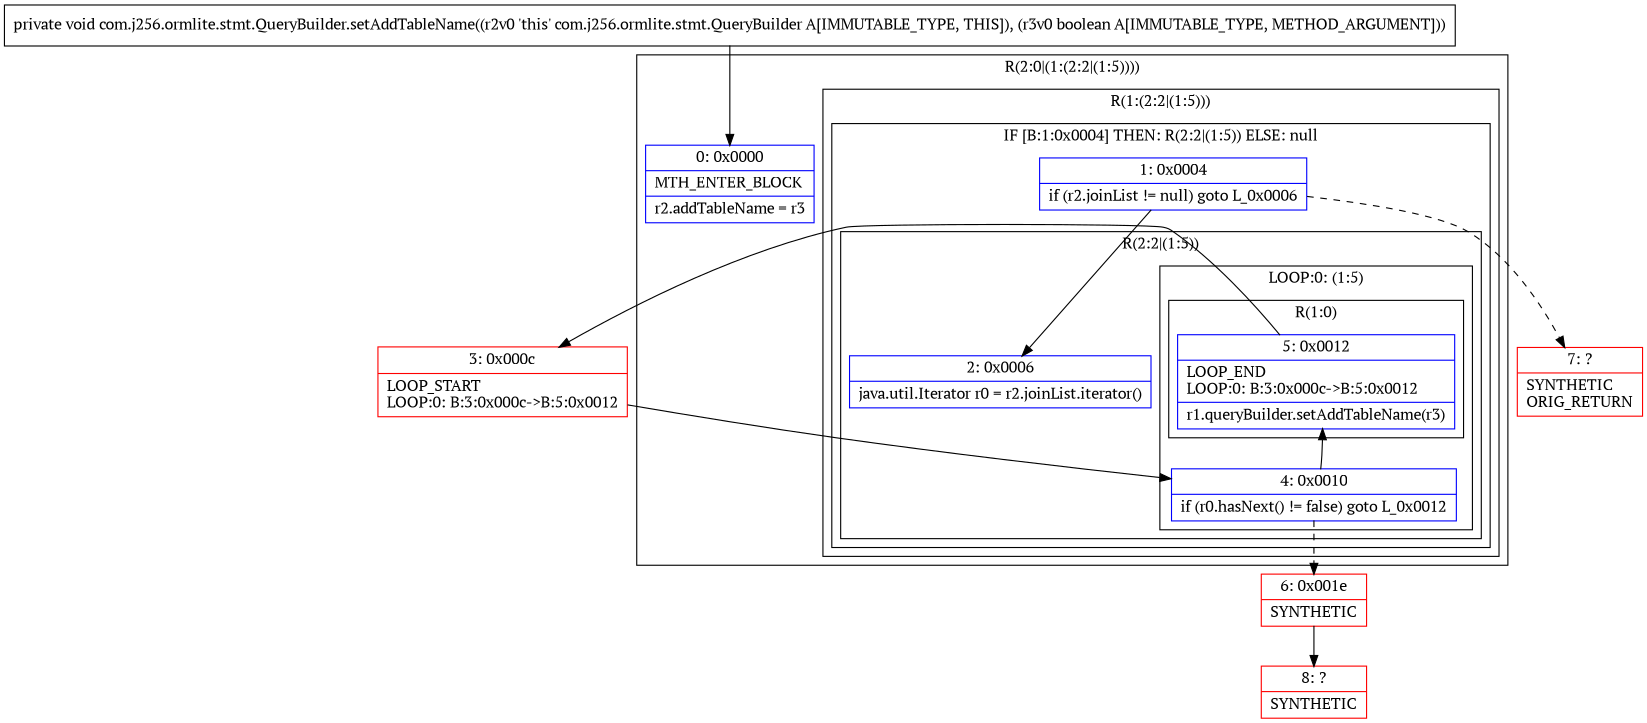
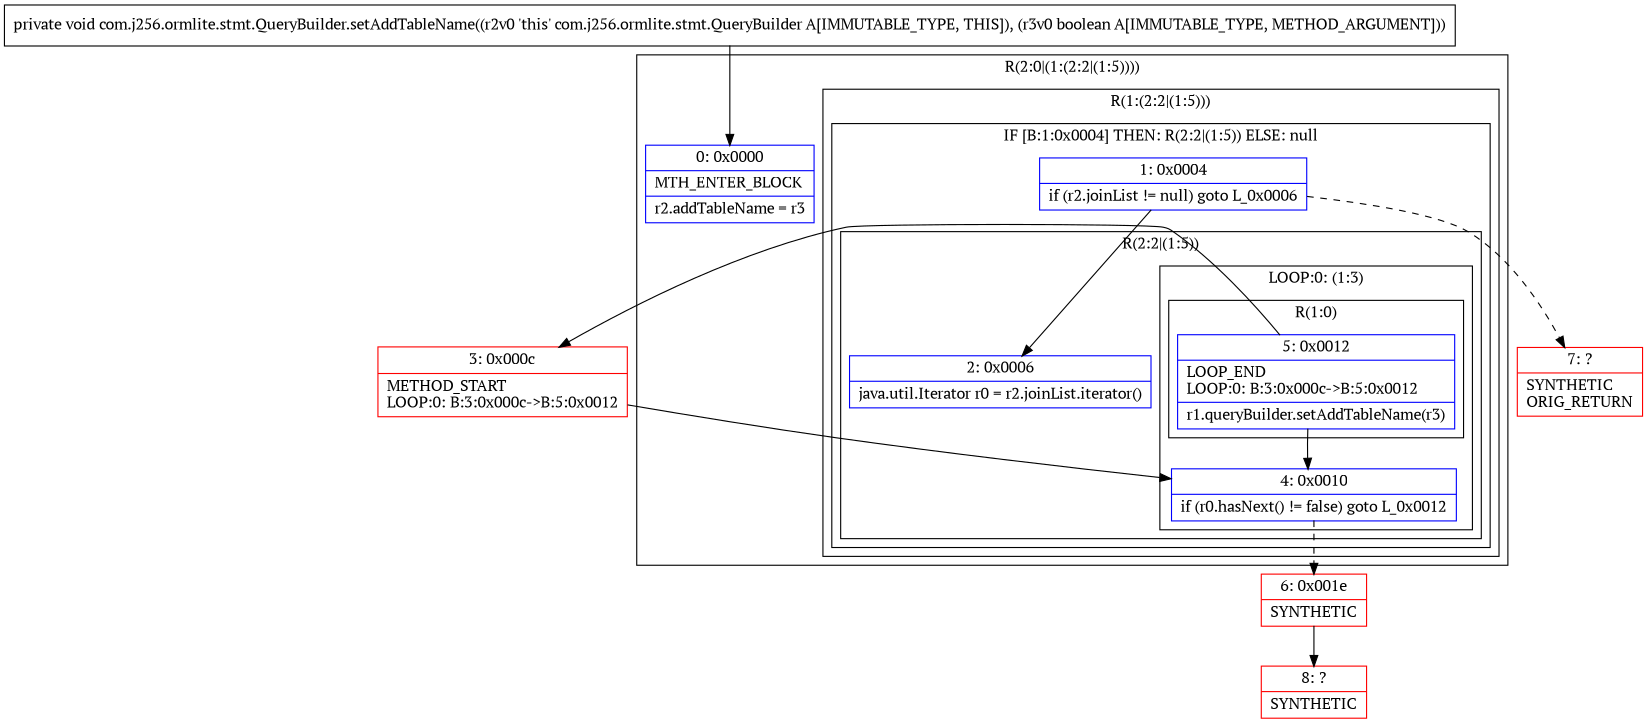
  digraph {
    fontname="PT Serif"
    node [color=blue fontname="PT Serif" shape=record]
    edge [fontname="PT Serif"]
    n1 [label="{5\:\ 0x0012|LOOP_END\lLOOP:0: B:3:0x000c\-\>B:5:0x0012\l|r1.queryBuilder.setAddTableName(r3)\l}"]
    n2 [label="{4\:\ 0x0010|if (r0.hasNext() != false) goto L_0x0012\l}"]
    n3 [label="{2\:\ 0x0006|java.util.Iterator r0 = r2.joinList.iterator()\l}"]
    n4 [label="{1\:\ 0x0004|if (r2.joinList != null) goto L_0x0006\l}"]
    n5 [label="{0\:\ 0x0000|MTH_ENTER_BLOCK\l|r2.addTableName = r3\l}"]
-   n6 [color=red label="{3\:\ 0x000c|LOOP_START\lLOOP:0: B:3:0x000c\-\>B:5:0x0012\l}"]
+   n6 [color=red label="{3\:\ 0x000c|METHOD_START\lLOOP:0: B:3:0x000c\-\>B:5:0x0012\l}"]
    n7 [color=red label="{6\:\ 0x001e|SYNTHETIC\l}"]
    n8 [color=red label="{7\:\ ?|SYNTHETIC\lORIG_RETURN\l}"]
    n9 [color=red label="{8\:\ ?|SYNTHETIC\l}"]
    n10 [label="{private void com.j256.ormlite.stmt.QueryBuilder.setAddTableName((r2v0 'this' com.j256.ormlite.stmt.QueryBuilder A[IMMUTABLE_TYPE, THIS]), (r3v0 boolean A[IMMUTABLE_TYPE, METHOD_ARGUMENT])) }" color=""]
    subgraph cluster_1 {
      label="R(2:0|(1:(2:2|(1:5))))"
      n5
      subgraph cluster_2 {
        label="R(1:(2:2|(1:5)))"
        subgraph cluster_3 {
          label="IF [B:1:0x0004] THEN: R(2:2|(1:5)) ELSE: null"
          n4
          subgraph cluster_4 {
            label="R(2:2|(1:5))"
            n3
            subgraph cluster_5 {
-             label="LOOP:0: (1:5)"
+             label="LOOP:0: (1:3)"
              n2
              subgraph cluster_6 {
                label="R(1:0)"
                n1
              }
            }
          }
        }
      }
    }
    n1 -> n6
-   n2 -> n1
+   n1 -> n2
    n2 -> n7 [style=dashed]
    n4 -> n3
    n4 -> n8 [style=dashed]
    n6 -> n2
    n7 -> n9
    n10 -> n5
  }
